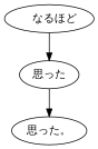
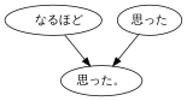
  digraph {
    n1 [label="　なるほど"]
    n2 [label="思った"]
    n3 [label="思った。"]
-   n1 -> n2
+   n1 -> n3
    n2 -> n3
  }
